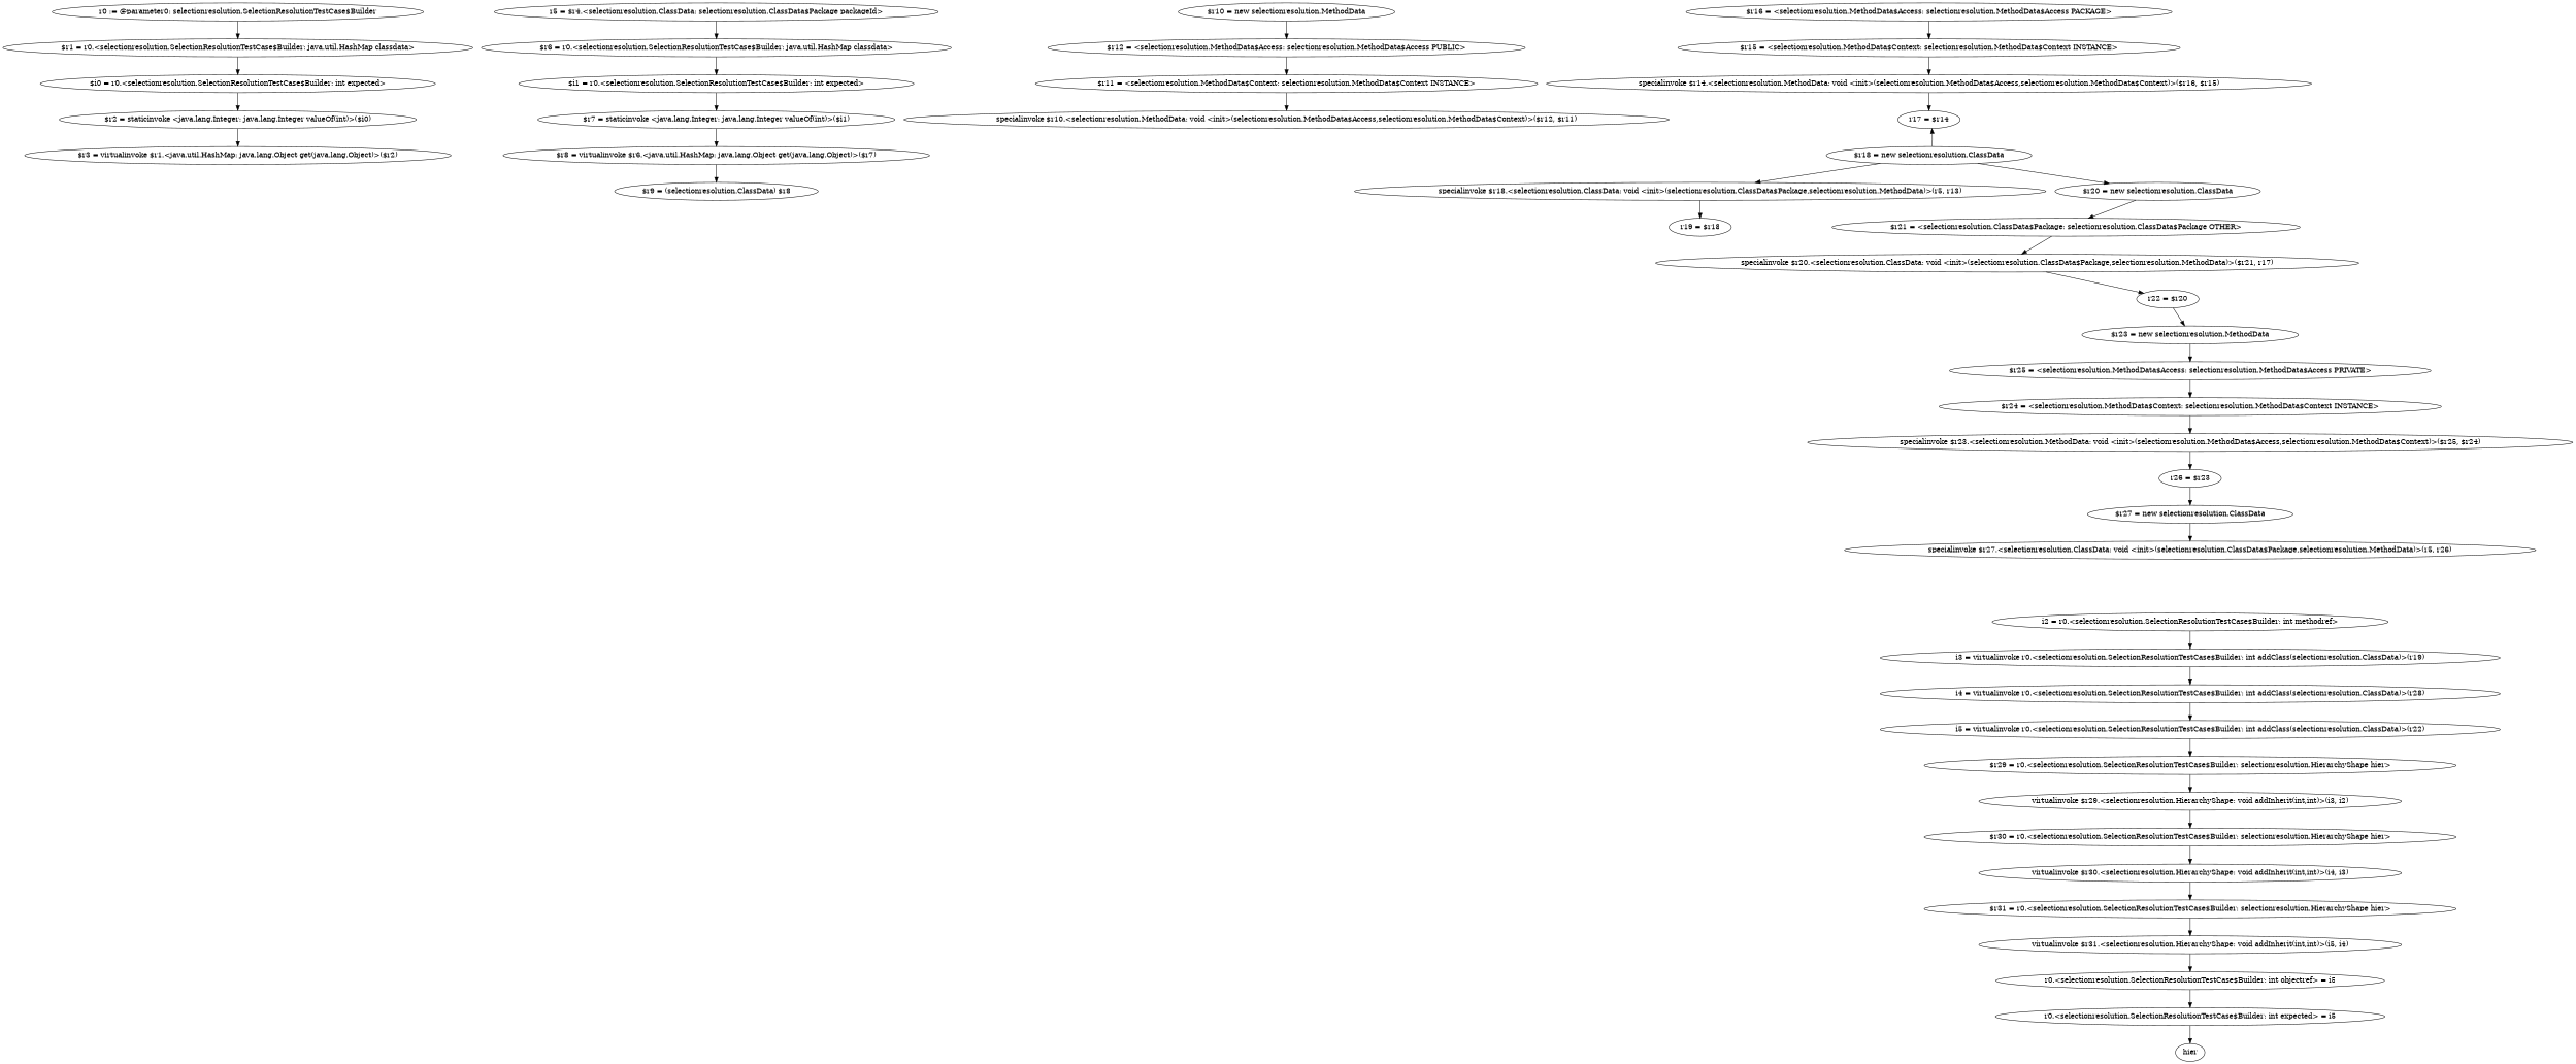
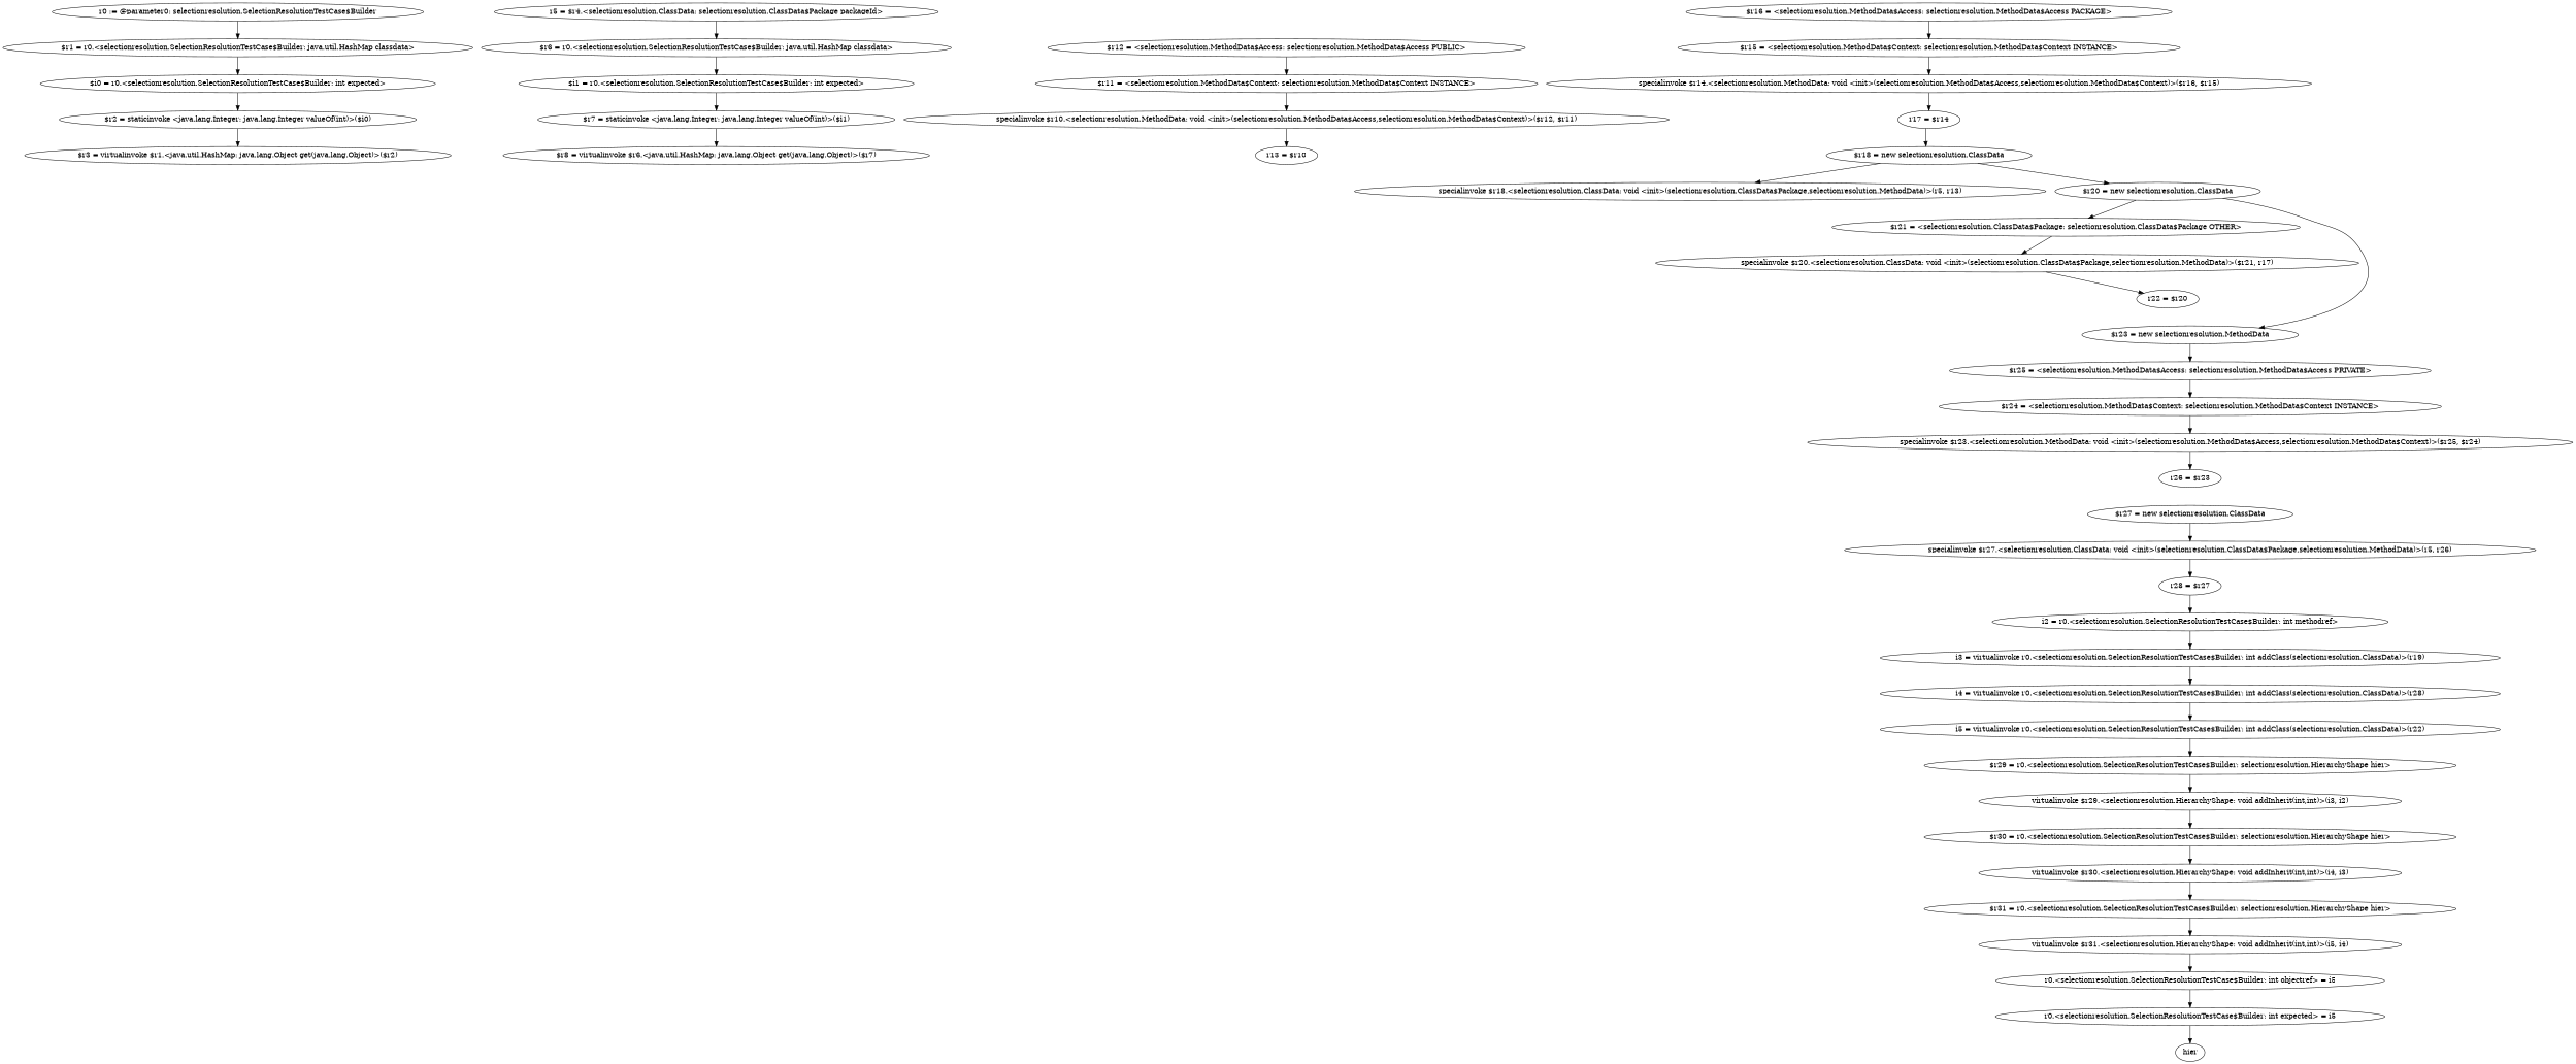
  digraph {
    "r0 := @parameter0: selectionresolution.SelectionResolutionTestCase$Builder"
    "$r1 = r0.<selectionresolution.SelectionResolutionTestCase$Builder: java.util.HashMap classdata>"
    "$i0 = r0.<selectionresolution.SelectionResolutionTestCase$Builder: int expected>"
    "$r2 = staticinvoke <java.lang.Integer: java.lang.Integer valueOf(int)>($i0)"
    "$r3 = virtualinvoke $r1.<java.util.HashMap: java.lang.Object get(java.lang.Object)>($r2)"
    "r5 = $r4.<selectionresolution.ClassData: selectionresolution.ClassData$Package packageId>"
    "$r6 = r0.<selectionresolution.SelectionResolutionTestCase$Builder: java.util.HashMap classdata>"
    "$i1 = r0.<selectionresolution.SelectionResolutionTestCase$Builder: int expected>"
    "$r7 = staticinvoke <java.lang.Integer: java.lang.Integer valueOf(int)>($i1)"
    "$r8 = virtualinvoke $r6.<java.util.HashMap: java.lang.Object get(java.lang.Object)>($r7)"
-   "$r9 = (selectionresolution.ClassData) $r8"
-   "$r10 = new selectionresolution.MethodData"
    "$r12 = <selectionresolution.MethodData$Access: selectionresolution.MethodData$Access PUBLIC>"
    "$r11 = <selectionresolution.MethodData$Context: selectionresolution.MethodData$Context INSTANCE>"
    "specialinvoke $r10.<selectionresolution.MethodData: void <init>(selectionresolution.MethodData$Access,selectionresolution.MethodData$Context)>($r12, $r11)"
+   "r13 = $r10"
    "$r16 = <selectionresolution.MethodData$Access: selectionresolution.MethodData$Access PACKAGE>"
    "$r15 = <selectionresolution.MethodData$Context: selectionresolution.MethodData$Context INSTANCE>"
    "specialinvoke $r14.<selectionresolution.MethodData: void <init>(selectionresolution.MethodData$Access,selectionresolution.MethodData$Context)>($r16, $r15)"
    "r17 = $r14"
    "$r18 = new selectionresolution.ClassData"
    "specialinvoke $r18.<selectionresolution.ClassData: void <init>(selectionresolution.ClassData$Package,selectionresolution.MethodData)>(r5, r13)"
    "$r20 = new selectionresolution.ClassData"
-   "r19 = $r18"
    "$r21 = <selectionresolution.ClassData$Package: selectionresolution.ClassData$Package OTHER>"
    "specialinvoke $r20.<selectionresolution.ClassData: void <init>(selectionresolution.ClassData$Package,selectionresolution.MethodData)>($r21, r17)"
    "r22 = $r20"
    "$r23 = new selectionresolution.MethodData"
    "$r25 = <selectionresolution.MethodData$Access: selectionresolution.MethodData$Access PRIVATE>"
    "$r24 = <selectionresolution.MethodData$Context: selectionresolution.MethodData$Context INSTANCE>"
    "specialinvoke $r23.<selectionresolution.MethodData: void <init>(selectionresolution.MethodData$Access,selectionresolution.MethodData$Context)>($r25, $r24)"
    "r26 = $r23"
    "$r27 = new selectionresolution.ClassData"
    "specialinvoke $r27.<selectionresolution.ClassData: void <init>(selectionresolution.ClassData$Package,selectionresolution.MethodData)>(r5, r26)"
+   "r28 = $r27"
    "i2 = r0.<selectionresolution.SelectionResolutionTestCase$Builder: int methodref>"
    "i3 = virtualinvoke r0.<selectionresolution.SelectionResolutionTestCase$Builder: int addClass(selectionresolution.ClassData)>(r19)"
    "i4 = virtualinvoke r0.<selectionresolution.SelectionResolutionTestCase$Builder: int addClass(selectionresolution.ClassData)>(r28)"
    "i5 = virtualinvoke r0.<selectionresolution.SelectionResolutionTestCase$Builder: int addClass(selectionresolution.ClassData)>(r22)"
    "$r29 = r0.<selectionresolution.SelectionResolutionTestCase$Builder: selectionresolution.HierarchyShape hier>"
    "virtualinvoke $r29.<selectionresolution.HierarchyShape: void addInherit(int,int)>(i3, i2)"
    "$r30 = r0.<selectionresolution.SelectionResolutionTestCase$Builder: selectionresolution.HierarchyShape hier>"
    "virtualinvoke $r30.<selectionresolution.HierarchyShape: void addInherit(int,int)>(i4, i3)"
    "$r31 = r0.<selectionresolution.SelectionResolutionTestCase$Builder: selectionresolution.HierarchyShape hier>"
    "virtualinvoke $r31.<selectionresolution.HierarchyShape: void addInherit(int,int)>(i5, i4)"
    "r0.<selectionresolution.SelectionResolutionTestCase$Builder: int objectref> = i5"
    "r0.<selectionresolution.SelectionResolutionTestCase$Builder: int expected> = i5"
    n48 [label=hier]
    "r0 := @parameter0: selectionresolution.SelectionResolutionTestCase$Builder" -> "$r1 = r0.<selectionresolution.SelectionResolutionTestCase$Builder: java.util.HashMap classdata>"
    "$r1 = r0.<selectionresolution.SelectionResolutionTestCase$Builder: java.util.HashMap classdata>" -> "$i0 = r0.<selectionresolution.SelectionResolutionTestCase$Builder: int expected>"
    "$i0 = r0.<selectionresolution.SelectionResolutionTestCase$Builder: int expected>" -> "$r2 = staticinvoke <java.lang.Integer: java.lang.Integer valueOf(int)>($i0)"
    "$r2 = staticinvoke <java.lang.Integer: java.lang.Integer valueOf(int)>($i0)" -> "$r3 = virtualinvoke $r1.<java.util.HashMap: java.lang.Object get(java.lang.Object)>($r2)"
    "r5 = $r4.<selectionresolution.ClassData: selectionresolution.ClassData$Package packageId>" -> "$r6 = r0.<selectionresolution.SelectionResolutionTestCase$Builder: java.util.HashMap classdata>"
    "$r6 = r0.<selectionresolution.SelectionResolutionTestCase$Builder: java.util.HashMap classdata>" -> "$i1 = r0.<selectionresolution.SelectionResolutionTestCase$Builder: int expected>"
    "$i1 = r0.<selectionresolution.SelectionResolutionTestCase$Builder: int expected>" -> "$r7 = staticinvoke <java.lang.Integer: java.lang.Integer valueOf(int)>($i1)"
    "$r7 = staticinvoke <java.lang.Integer: java.lang.Integer valueOf(int)>($i1)" -> "$r8 = virtualinvoke $r6.<java.util.HashMap: java.lang.Object get(java.lang.Object)>($r7)"
-   "$r8 = virtualinvoke $r6.<java.util.HashMap: java.lang.Object get(java.lang.Object)>($r7)" -> "$r9 = (selectionresolution.ClassData) $r8"
-   "$r10 = new selectionresolution.MethodData" -> "$r12 = <selectionresolution.MethodData$Access: selectionresolution.MethodData$Access PUBLIC>"
    "$r12 = <selectionresolution.MethodData$Access: selectionresolution.MethodData$Access PUBLIC>" -> "$r11 = <selectionresolution.MethodData$Context: selectionresolution.MethodData$Context INSTANCE>"
    "$r11 = <selectionresolution.MethodData$Context: selectionresolution.MethodData$Context INSTANCE>" -> "specialinvoke $r10.<selectionresolution.MethodData: void <init>(selectionresolution.MethodData$Access,selectionresolution.MethodData$Context)>($r12, $r11)"
+   "specialinvoke $r10.<selectionresolution.MethodData: void <init>(selectionresolution.MethodData$Access,selectionresolution.MethodData$Context)>($r12, $r11)" -> "r13 = $r10"
    "$r16 = <selectionresolution.MethodData$Access: selectionresolution.MethodData$Access PACKAGE>" -> "$r15 = <selectionresolution.MethodData$Context: selectionresolution.MethodData$Context INSTANCE>"
    "$r15 = <selectionresolution.MethodData$Context: selectionresolution.MethodData$Context INSTANCE>" -> "specialinvoke $r14.<selectionresolution.MethodData: void <init>(selectionresolution.MethodData$Access,selectionresolution.MethodData$Context)>($r16, $r15)"
    "specialinvoke $r14.<selectionresolution.MethodData: void <init>(selectionresolution.MethodData$Access,selectionresolution.MethodData$Context)>($r16, $r15)" -> "r17 = $r14"
-   "$r18 = new selectionresolution.ClassData" -> "r17 = $r14"
+   "r17 = $r14" -> "$r18 = new selectionresolution.ClassData"
    "$r18 = new selectionresolution.ClassData" -> "specialinvoke $r18.<selectionresolution.ClassData: void <init>(selectionresolution.ClassData$Package,selectionresolution.MethodData)>(r5, r13)"
    "$r18 = new selectionresolution.ClassData" -> "$r20 = new selectionresolution.ClassData"
-   "specialinvoke $r18.<selectionresolution.ClassData: void <init>(selectionresolution.ClassData$Package,selectionresolution.MethodData)>(r5, r13)" -> "r19 = $r18"
    "$r20 = new selectionresolution.ClassData" -> "$r21 = <selectionresolution.ClassData$Package: selectionresolution.ClassData$Package OTHER>"
    "$r21 = <selectionresolution.ClassData$Package: selectionresolution.ClassData$Package OTHER>" -> "specialinvoke $r20.<selectionresolution.ClassData: void <init>(selectionresolution.ClassData$Package,selectionresolution.MethodData)>($r21, r17)"
    "specialinvoke $r20.<selectionresolution.ClassData: void <init>(selectionresolution.ClassData$Package,selectionresolution.MethodData)>($r21, r17)" -> "r22 = $r20"
-   "r22 = $r20" -> "$r23 = new selectionresolution.MethodData"
+   "$r20 = new selectionresolution.ClassData" -> "$r23 = new selectionresolution.MethodData"
    "$r23 = new selectionresolution.MethodData" -> "$r25 = <selectionresolution.MethodData$Access: selectionresolution.MethodData$Access PRIVATE>"
    "$r25 = <selectionresolution.MethodData$Access: selectionresolution.MethodData$Access PRIVATE>" -> "$r24 = <selectionresolution.MethodData$Context: selectionresolution.MethodData$Context INSTANCE>"
    "$r24 = <selectionresolution.MethodData$Context: selectionresolution.MethodData$Context INSTANCE>" -> "specialinvoke $r23.<selectionresolution.MethodData: void <init>(selectionresolution.MethodData$Access,selectionresolution.MethodData$Context)>($r25, $r24)"
    "specialinvoke $r23.<selectionresolution.MethodData: void <init>(selectionresolution.MethodData$Access,selectionresolution.MethodData$Context)>($r25, $r24)" -> "r26 = $r23"
-   "r26 = $r23" -> "$r27 = new selectionresolution.ClassData"
    "$r27 = new selectionresolution.ClassData" -> "specialinvoke $r27.<selectionresolution.ClassData: void <init>(selectionresolution.ClassData$Package,selectionresolution.MethodData)>(r5, r26)"
+   "specialinvoke $r27.<selectionresolution.ClassData: void <init>(selectionresolution.ClassData$Package,selectionresolution.MethodData)>(r5, r26)" -> "r28 = $r27"
+   "r28 = $r27" -> "i2 = r0.<selectionresolution.SelectionResolutionTestCase$Builder: int methodref>"
    "i2 = r0.<selectionresolution.SelectionResolutionTestCase$Builder: int methodref>" -> "i3 = virtualinvoke r0.<selectionresolution.SelectionResolutionTestCase$Builder: int addClass(selectionresolution.ClassData)>(r19)"
    "i3 = virtualinvoke r0.<selectionresolution.SelectionResolutionTestCase$Builder: int addClass(selectionresolution.ClassData)>(r19)" -> "i4 = virtualinvoke r0.<selectionresolution.SelectionResolutionTestCase$Builder: int addClass(selectionresolution.ClassData)>(r28)"
    "i4 = virtualinvoke r0.<selectionresolution.SelectionResolutionTestCase$Builder: int addClass(selectionresolution.ClassData)>(r28)" -> "i5 = virtualinvoke r0.<selectionresolution.SelectionResolutionTestCase$Builder: int addClass(selectionresolution.ClassData)>(r22)"
    "i5 = virtualinvoke r0.<selectionresolution.SelectionResolutionTestCase$Builder: int addClass(selectionresolution.ClassData)>(r22)" -> "$r29 = r0.<selectionresolution.SelectionResolutionTestCase$Builder: selectionresolution.HierarchyShape hier>"
    "$r29 = r0.<selectionresolution.SelectionResolutionTestCase$Builder: selectionresolution.HierarchyShape hier>" -> "virtualinvoke $r29.<selectionresolution.HierarchyShape: void addInherit(int,int)>(i3, i2)"
    "virtualinvoke $r29.<selectionresolution.HierarchyShape: void addInherit(int,int)>(i3, i2)" -> "$r30 = r0.<selectionresolution.SelectionResolutionTestCase$Builder: selectionresolution.HierarchyShape hier>"
    "$r30 = r0.<selectionresolution.SelectionResolutionTestCase$Builder: selectionresolution.HierarchyShape hier>" -> "virtualinvoke $r30.<selectionresolution.HierarchyShape: void addInherit(int,int)>(i4, i3)"
    "virtualinvoke $r30.<selectionresolution.HierarchyShape: void addInherit(int,int)>(i4, i3)" -> "$r31 = r0.<selectionresolution.SelectionResolutionTestCase$Builder: selectionresolution.HierarchyShape hier>"
    "$r31 = r0.<selectionresolution.SelectionResolutionTestCase$Builder: selectionresolution.HierarchyShape hier>" -> "virtualinvoke $r31.<selectionresolution.HierarchyShape: void addInherit(int,int)>(i5, i4)"
    "virtualinvoke $r31.<selectionresolution.HierarchyShape: void addInherit(int,int)>(i5, i4)" -> "r0.<selectionresolution.SelectionResolutionTestCase$Builder: int objectref> = i5"
    "r0.<selectionresolution.SelectionResolutionTestCase$Builder: int objectref> = i5" -> "r0.<selectionresolution.SelectionResolutionTestCase$Builder: int expected> = i5"
    "r0.<selectionresolution.SelectionResolutionTestCase$Builder: int expected> = i5" -> n48
  }
